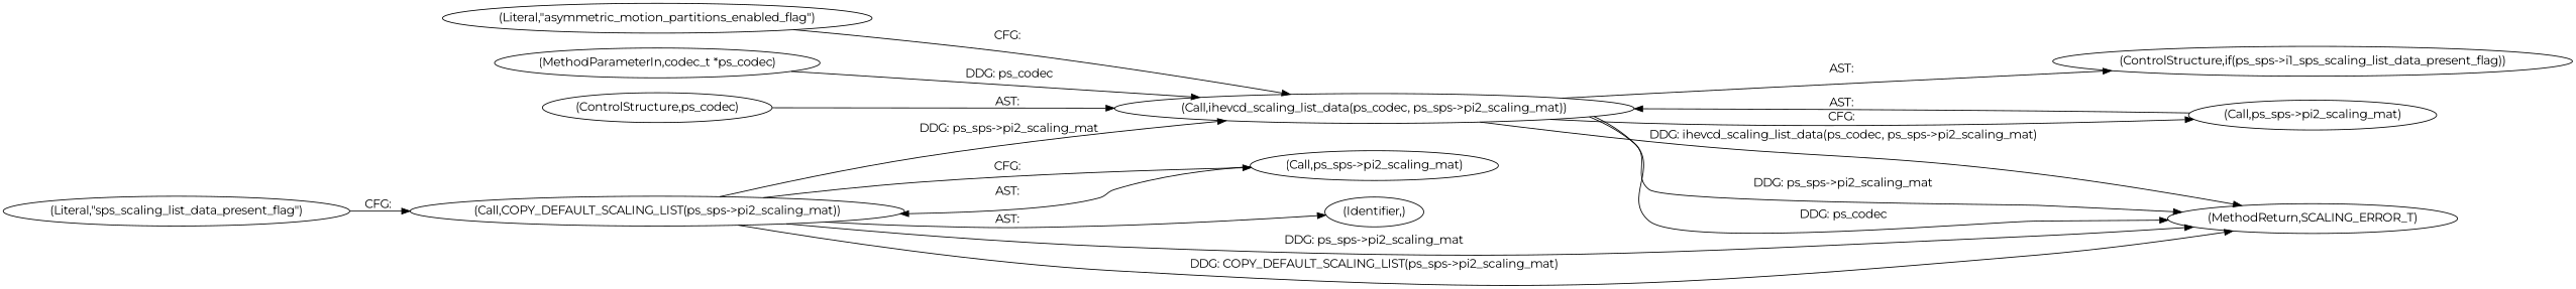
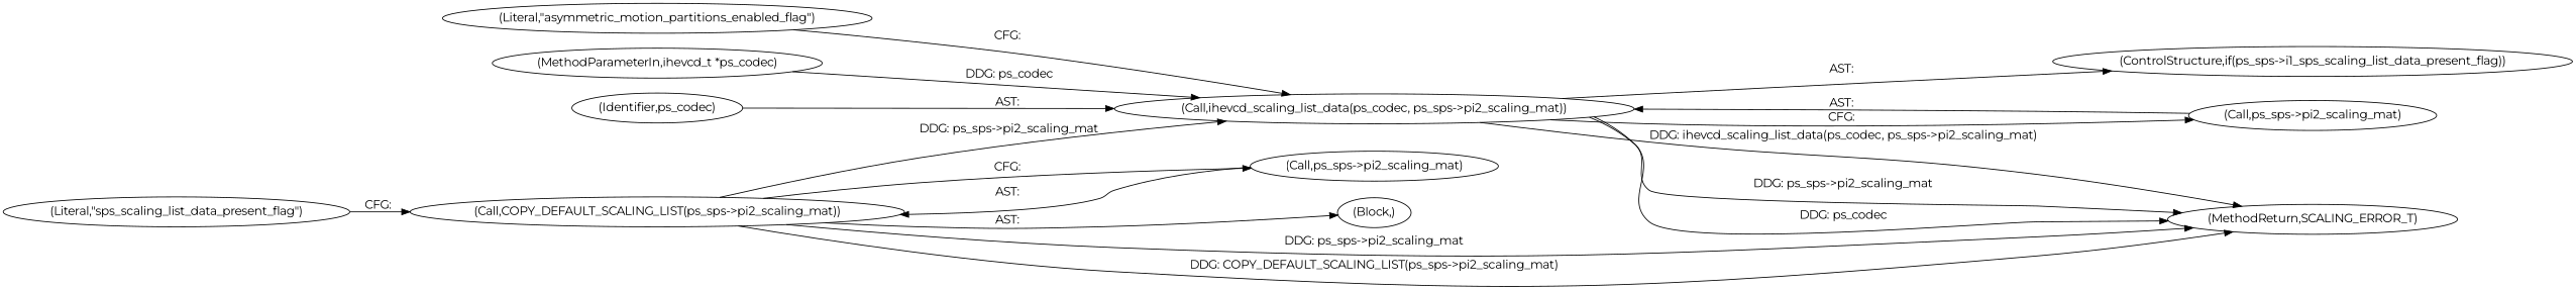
  digraph {
    fontname=Montserrat
    rankdir=LR
    node [fontname=Montserrat]
    edge [fontname=Montserrat]
    n1 [label="(Call,COPY_DEFAULT_SCALING_LIST(ps_sps->pi2_scaling_mat))"]
    n2 [label="(Call,ihevcd_scaling_list_data(ps_codec, ps_sps->pi2_scaling_mat))"]
    n3 [label="(MethodReturn,SCALING_ERROR_T)"]
    n4 [label="(Call,ps_sps->pi2_scaling_mat)"]
-   n5 [label="(Identifier,)"]
+   n5 [label="(Block,)"]
    n6 [label="(Call,ps_sps->pi2_scaling_mat)"]
    n7 [label="(ControlStructure,if(ps_sps->i1_sps_scaling_list_data_present_flag))"]
    n8 [label="(Literal,\"asymmetric_motion_partitions_enabled_flag\")"]
-   n9 [label="(MethodParameterIn,codec_t *ps_codec)"]
+   n9 [label="(MethodParameterIn,ihevcd_t *ps_codec)"]
    n10 [label="(Literal,\"sps_scaling_list_data_present_flag\")"]
-   n11 [label="(ControlStructure,ps_codec)"]
+   n11 [label="(Identifier,ps_codec)"]
    n1 -> n2 [label="DDG: ps_sps->pi2_scaling_mat"]
    n1 -> n3 [label="DDG: ps_sps->pi2_scaling_mat"]
    n1 -> n3 [label="DDG: COPY_DEFAULT_SCALING_LIST(ps_sps->pi2_scaling_mat)"]
    n1 -> n4 [label="CFG: "]
    n1 -> n5 [label="AST: "]
    n2 -> n3 [label="DDG: ihevcd_scaling_list_data(ps_codec, ps_sps->pi2_scaling_mat)"]
    n2 -> n3 [label="DDG: ps_sps->pi2_scaling_mat"]
    n2 -> n3 [label="DDG: ps_codec"]
    n2 -> n6 [label="CFG: "]
    n2 -> n7 [label="AST: "]
    n4 -> n1 [label="AST: "]
    n6 -> n2 [label="AST: "]
    n8 -> n2 [label="CFG: "]
    n9 -> n2 [label="DDG: ps_codec"]
    n10 -> n1 [label="CFG: "]
    n11 -> n2 [label="AST: "]
  }
